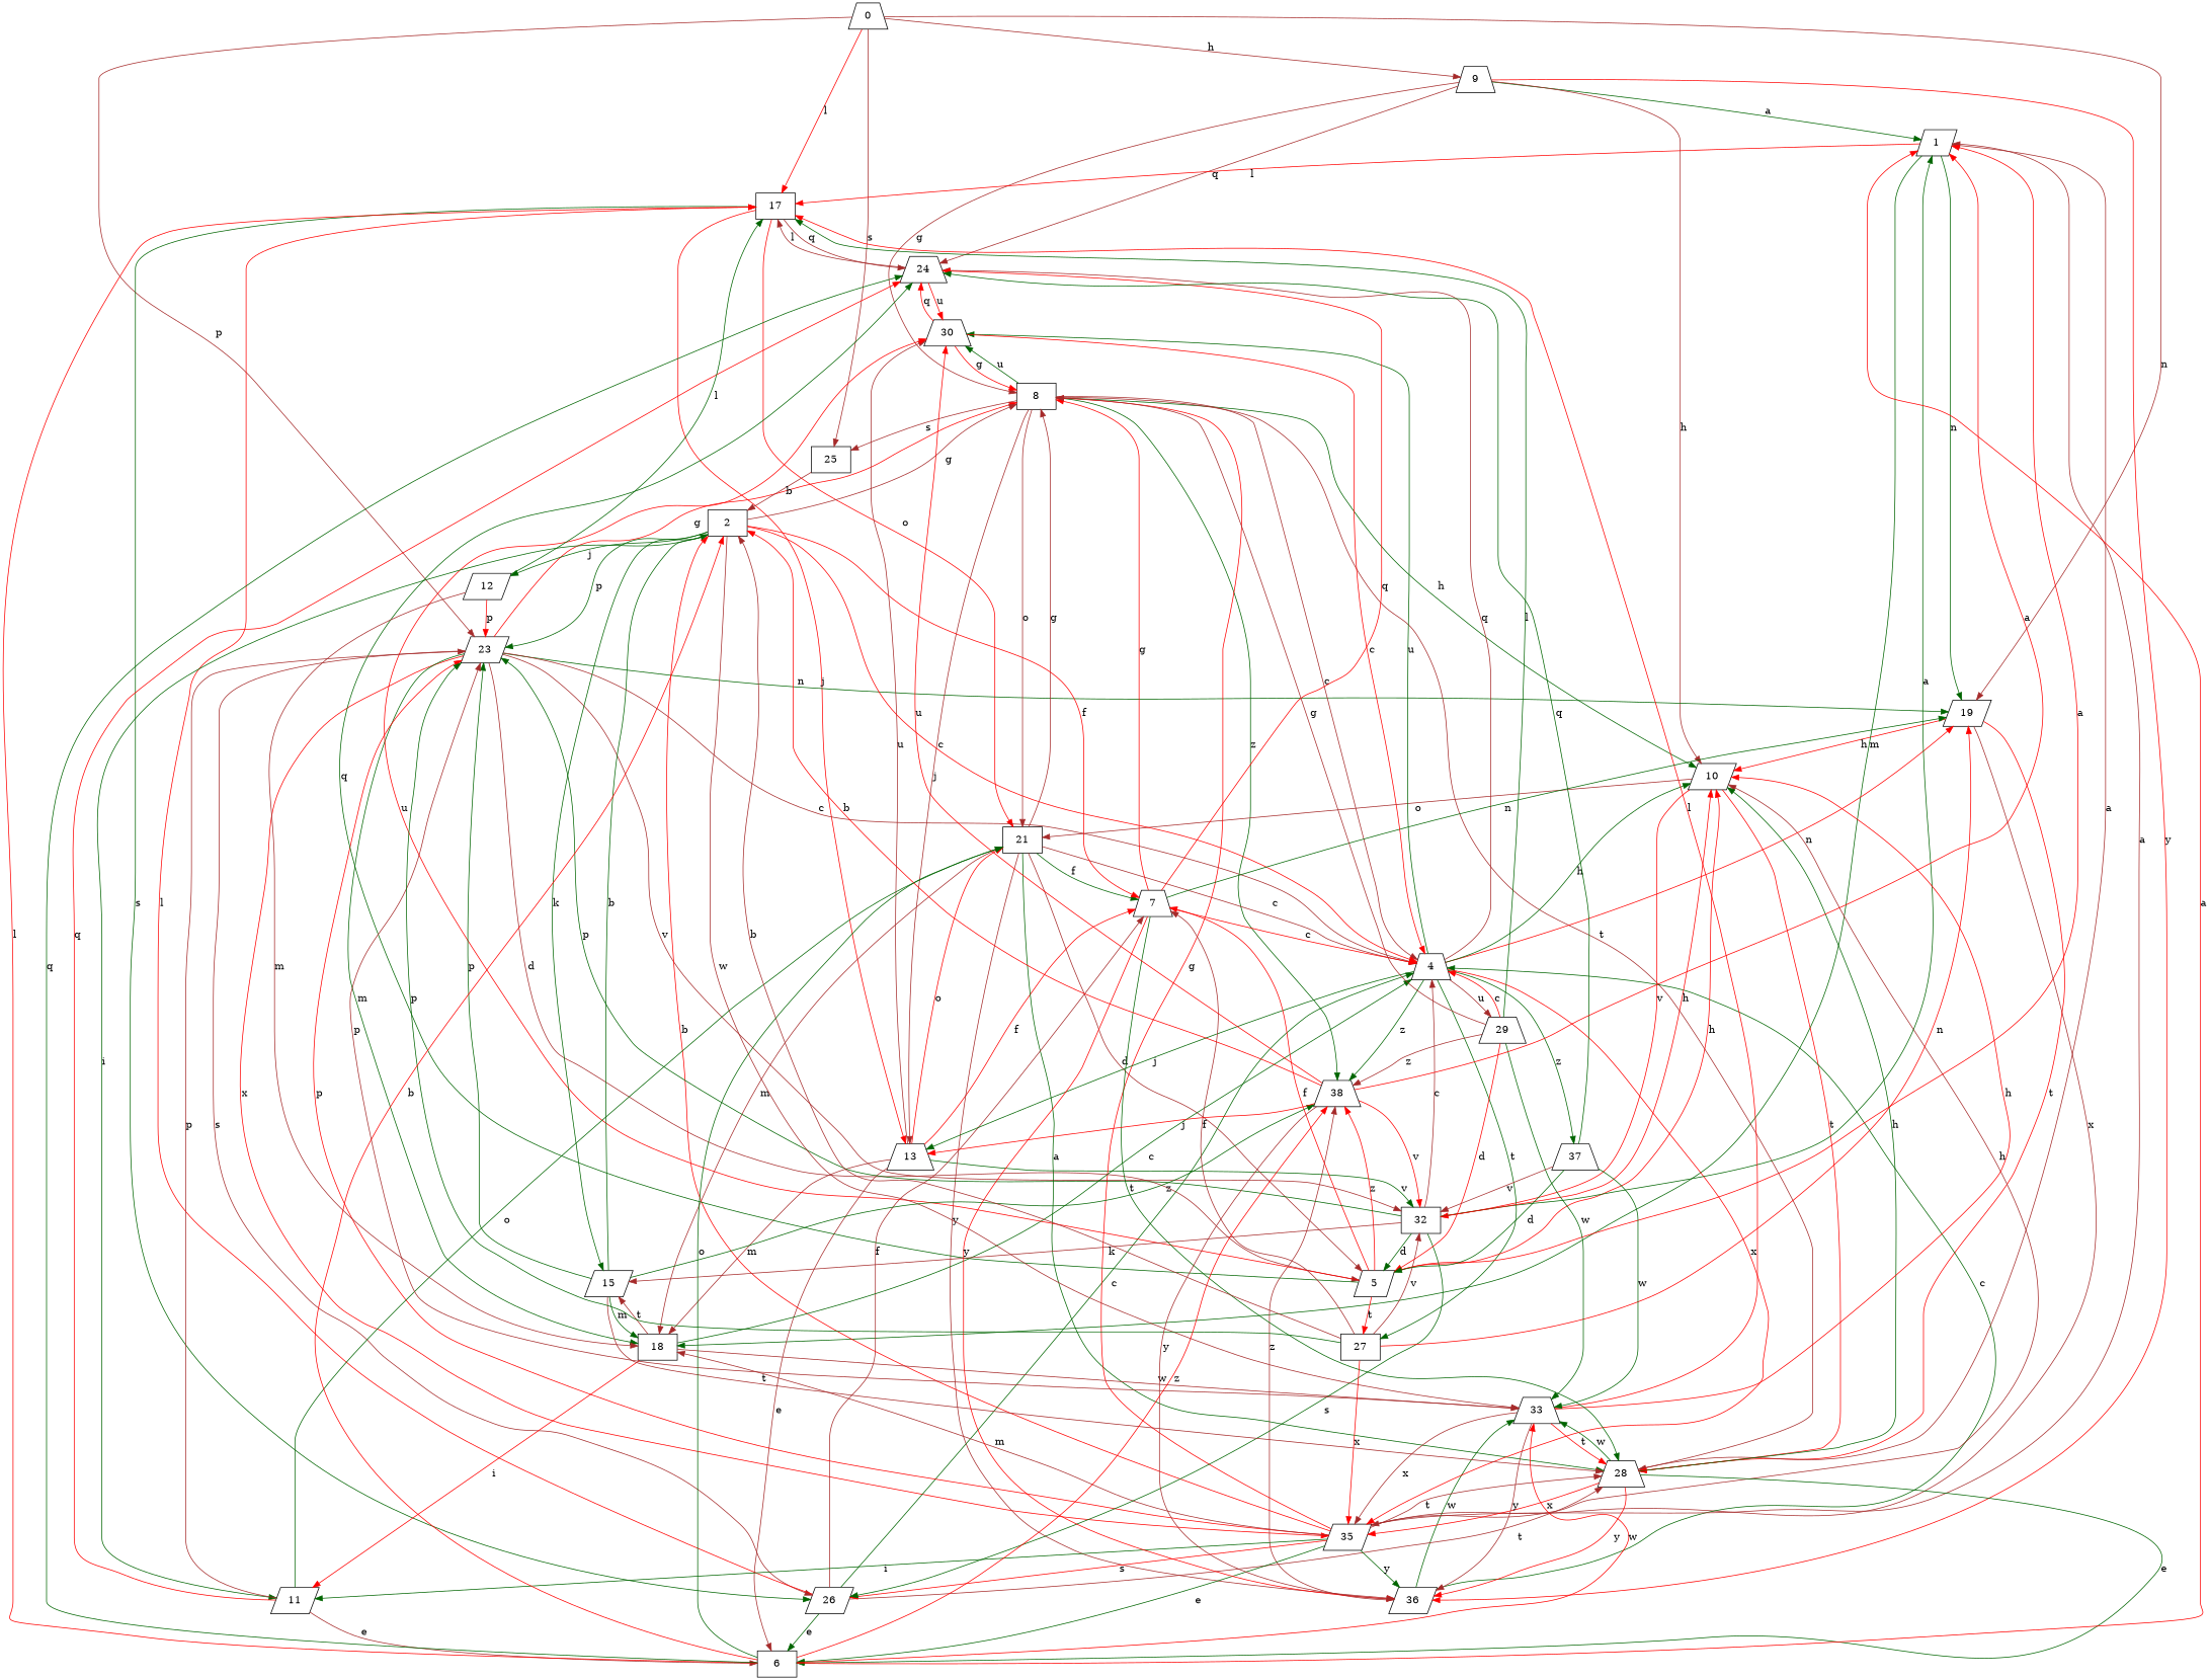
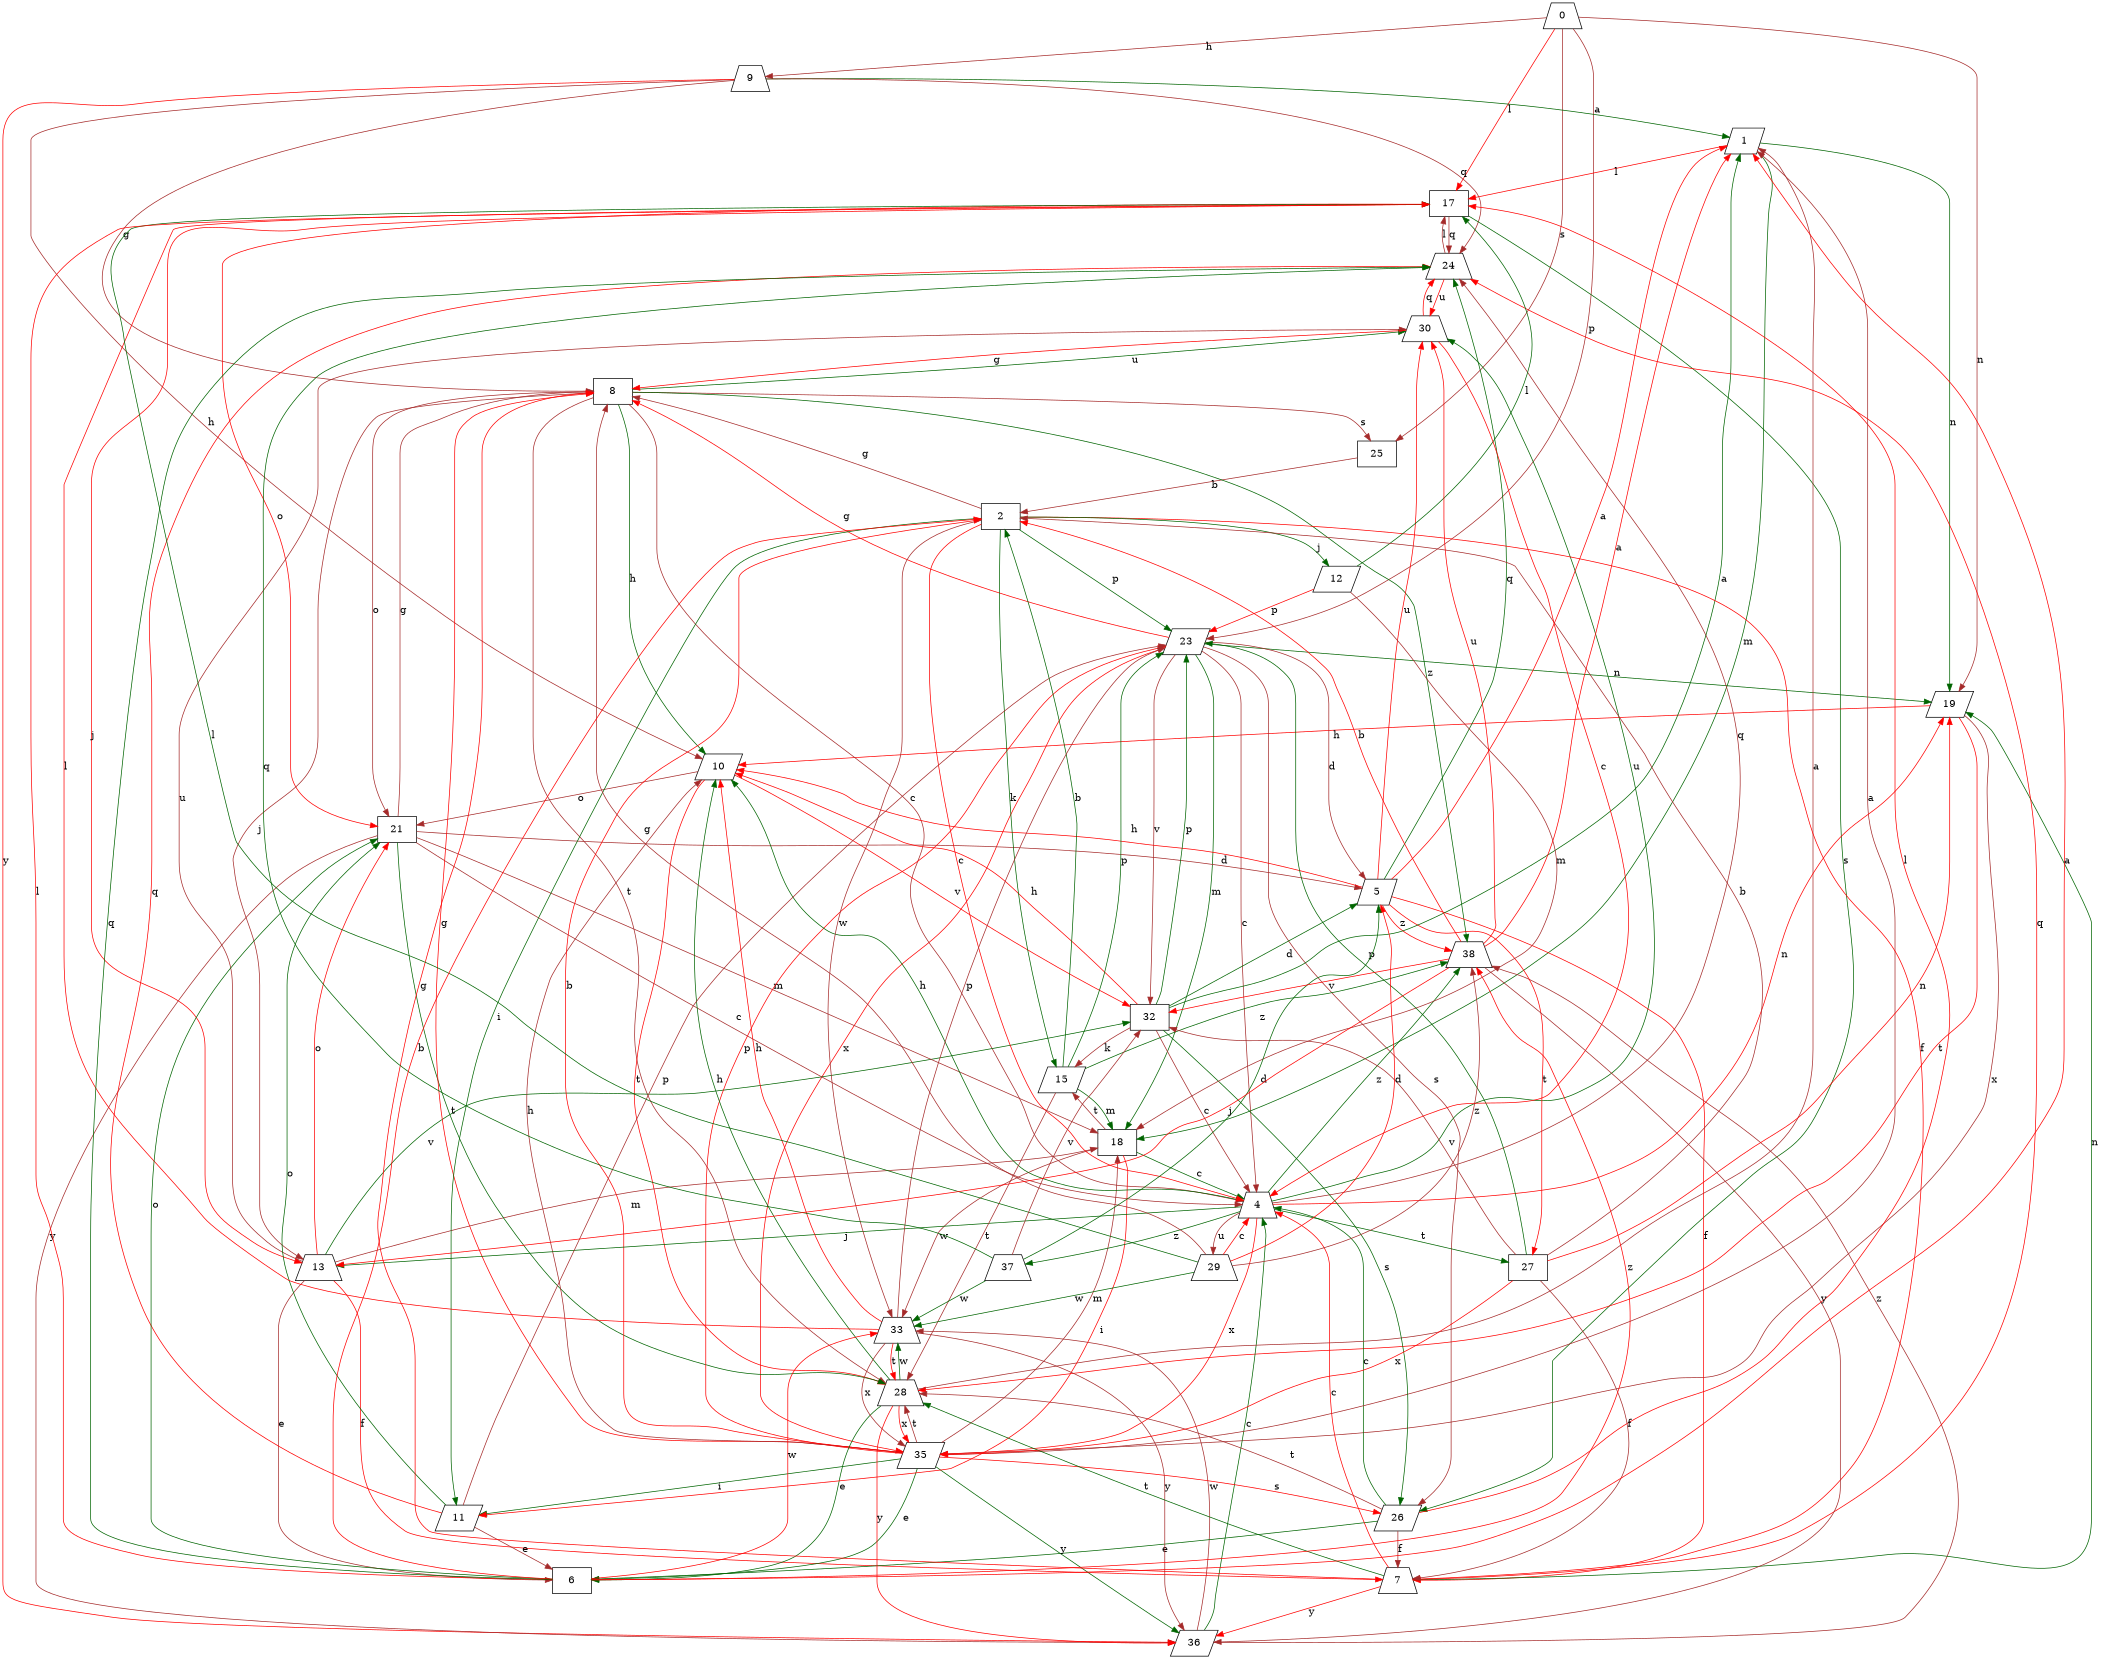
  strict digraph {
    node [shape=trapezium]
    edge [color=brown]
    0
    9
    17 [shape=box]
    19 [shape=parallelogram]
    23 [shape=parallelogram]
    25 [shape=box]
    1 [shape=parallelogram]
    8 [shape=box]
    10 [shape=parallelogram]
    24
    36 [shape=parallelogram]
    13
    21 [shape=box]
    26 [shape=parallelogram]
    35 [shape=parallelogram]
    28
    18 [shape=box]
    4
    5 [shape=parallelogram]
    32 [shape=box]
    2 [shape=box]
    11 [shape=parallelogram]
    15 [shape=parallelogram]
    33
    7
    12 [shape=parallelogram]
    27 [shape=box]
    29
    30
    37
    38
    6 [shape=box]
    0 -> 9 [label=h]
    0 -> 17 [color=red label=l]
    0 -> 19 [label=n]
    0 -> 23 [label=p]
    0 -> 25 [label=s]
    9 -> 1 [color=darkgreen label=a]
    9 -> 8 [label=g]
    9 -> 10 [label=h]
    9 -> 24 [label=q]
    9 -> 36 [color=red label=y]
    17 -> 24 [label=q]
    17 -> 13 [color=red label=j]
    17 -> 21 [color=red label=o]
    17 -> 26 [color=darkgreen label=s]
    19 -> 10 [color=red label=h]
    19 -> 35 [label=x]
    19 -> 28 [color=red label=t]
    23 -> 19 [color=darkgreen label=n]
    23 -> 8 [color=red label=g]
    23 -> 26 [label=s]
    23 -> 35 [color=red label=x]
    23 -> 18 [color=darkgreen label=m]
    23 -> 4 [label=c]
    23 -> 5 [label=d]
    23 -> 32 [label=v]
    25 -> 2 [label=b]
    1 -> 17 [color=red label=l]
    1 -> 19 [color=darkgreen label=n]
    1 -> 18 [color=darkgreen label=m]
    8 -> 25 [label=s]
    8 -> 10 [color=darkgreen label=h]
    8 -> 13 [label=j]
    8 -> 21 [label=o]
    8 -> 28 [label=t]
    8 -> 4 [label=c]
    8 -> 30 [color=darkgreen label=u]
    8 -> 38 [color=darkgreen label=z]
    10 -> 21 [label=o]
    10 -> 28 [color=red label=t]
    10 -> 32 [color=red label=v]
    24 -> 17 [label=l]
    24 -> 30 [color=red label=u]
    36 -> 4 [color=darkgreen label=c]
-   36 -> 33 [color=darkgreen label=w]
+   36 -> 33 [label=w]
    36 -> 38 [label=z]
    13 -> 21 [color=red label=o]
    13 -> 18 [label=m]
    13 -> 32 [color=darkgreen label=v]
    13 -> 7 [color=red label=f]
    13 -> 30 [label=u]
    13 -> 6 [label=e]
    21 -> 8 [label=g]
    21 -> 36 [label=y]
-   21 -> 28 [color=darkgreen label=a]
+   21 -> 28 [color=darkgreen label=t]
    21 -> 18 [label=m]
    21 -> 4 [label=c]
    21 -> 5 [label=d]
-   21 -> 7 [color=darkgreen label=f]
    26 -> 17 [color=red label=l]
    26 -> 28 [label=t]
    26 -> 4 [color=darkgreen label=c]
    26 -> 7 [label=f]
    26 -> 6 [color=darkgreen label=e]
    35 -> 23 [color=red label=p]
    35 -> 1 [label=a]
    35 -> 8 [color=red label=g]
    35 -> 10 [label=h]
    35 -> 36 [color=darkgreen label=y]
    35 -> 26 [color=red label=s]
    35 -> 28 [label=t]
    35 -> 18 [label=m]
    35 -> 2 [color=red label=b]
    35 -> 11 [color=darkgreen label=i]
    35 -> 6 [color=darkgreen label=e]
    28 -> 1 [label=a]
    28 -> 10 [color=darkgreen label=h]
    28 -> 36 [color=red label=y]
    28 -> 35 [color=red label=x]
    28 -> 33 [color=darkgreen label=w]
    28 -> 6 [color=darkgreen label=e]
    18 -> 4 [color=darkgreen label=c]
    18 -> 11 [color=red label=i]
    18 -> 15 [label=t]
    18 -> 33 [label=w]
    4 -> 19 [color=red label=n]
    4 -> 10 [color=darkgreen label=h]
    4 -> 24 [label=q]
    4 -> 13 [color=darkgreen label=j]
    4 -> 35 [color=red label=x]
    4 -> 27 [color=darkgreen label=t]
    4 -> 29 [label=u]
    4 -> 30 [color=darkgreen label=u]
    4 -> 37 [color=darkgreen label=z]
    4 -> 38 [color=darkgreen label=z]
    5 -> 1 [color=red label=a]
    5 -> 10 [color=red label=h]
    5 -> 24 [color=darkgreen label=q]
    5 -> 7 [color=red label=f]
    5 -> 27 [color=red label=t]
    5 -> 30 [color=red label=u]
    5 -> 38 [color=red label=z]
    32 -> 23 [color=darkgreen label=p]
    32 -> 1 [color=darkgreen label=a]
    32 -> 10 [color=red label=h]
    32 -> 26 [color=darkgreen label=s]
    32 -> 4 [label=c]
    32 -> 5 [color=darkgreen label=d]
    32 -> 15 [label=k]
    2 -> 23 [color=darkgreen label=p]
    2 -> 8 [label=g]
    2 -> 4 [color=red label=c]
    2 -> 11 [color=darkgreen label=i]
    2 -> 15 [color=darkgreen label=k]
    2 -> 33 [label=w]
    2 -> 7 [color=red label=f]
    2 -> 12 [color=darkgreen label=j]
    11 -> 23 [label=p]
    11 -> 24 [color=red label=q]
    11 -> 21 [color=darkgreen label=o]
    11 -> 6 [label=e]
    15 -> 23 [color=darkgreen label=p]
    15 -> 28 [label=t]
    15 -> 18 [color=darkgreen label=m]
    15 -> 2 [color=darkgreen label=b]
    15 -> 38 [color=darkgreen label=z]
    33 -> 17 [color=red label=l]
    33 -> 23 [label=p]
    33 -> 10 [color=red label=h]
    33 -> 36 [label=y]
    33 -> 35 [label=x]
    33 -> 28 [color=red label=t]
    7 -> 19 [color=darkgreen label=n]
    7 -> 8 [color=red label=g]
    7 -> 24 [color=red label=q]
    7 -> 36 [color=red label=y]
    7 -> 28 [color=darkgreen label=t]
    7 -> 4 [color=red label=c]
    12 -> 17 [color=darkgreen label=l]
    12 -> 23 [color=red label=p]
    12 -> 18 [label=m]
    27 -> 19 [color=red label=n]
    27 -> 23 [color=darkgreen label=p]
    27 -> 35 [color=red label=x]
    27 -> 32 [label=v]
    27 -> 2 [label=b]
    27 -> 7 [label=f]
    29 -> 17 [color=darkgreen label=l]
    29 -> 8 [label=g]
    29 -> 4 [color=red label=c]
    29 -> 5 [color=red label=d]
    29 -> 33 [color=darkgreen label=w]
    29 -> 38 [label=z]
    30 -> 8 [color=red label=g]
    30 -> 24 [color=red label=q]
    30 -> 4 [color=red label=c]
    37 -> 24 [color=darkgreen label=q]
    37 -> 5 [color=darkgreen label=d]
    37 -> 32 [label=v]
    37 -> 33 [color=darkgreen label=w]
    38 -> 1 [color=red label=a]
    38 -> 36 [label=y]
    38 -> 13 [color=red label=j]
    38 -> 32 [color=red label=v]
    38 -> 2 [color=red label=b]
    38 -> 30 [color=red label=u]
    6 -> 17 [color=red label=l]
    6 -> 1 [color=red label=a]
    6 -> 24 [color=darkgreen label=q]
    6 -> 21 [color=darkgreen label=o]
    6 -> 2 [color=red label=b]
    6 -> 33 [color=red label=w]
    6 -> 38 [color=red label=z]
  }
